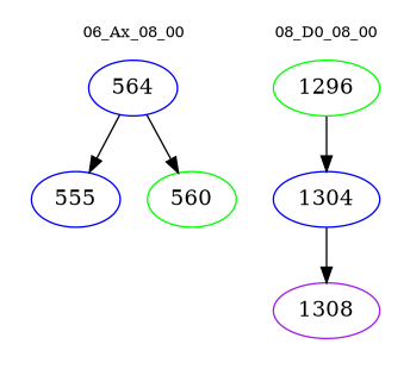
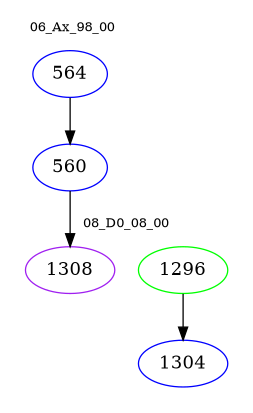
  digraph {
    node [color=blue]
    edge [color=black]
    n1 [label=564]
-   n2 [label=555]
-   n3 [color=green label=560]
+   n3 [label=560]
    n4 [label=1304]
    n5 [color=green label=1296]
    n6 [color=purple label=1308]
    subgraph cluster_1 {
      color=white
      fontsize=10
-     label="06_Ax_08_00"
+     label="06_Ax_98_00"
      n1
-     n2
      n3
    }
    subgraph cluster_2 {
      color=white
      fontsize=10
      label="08_D0_08_00"
      n4
      n5
      n6
    }
-   n1 -> n2
    n1 -> n3
-   n4 -> n6
+   n3 -> n6
    n5 -> n4
  }
